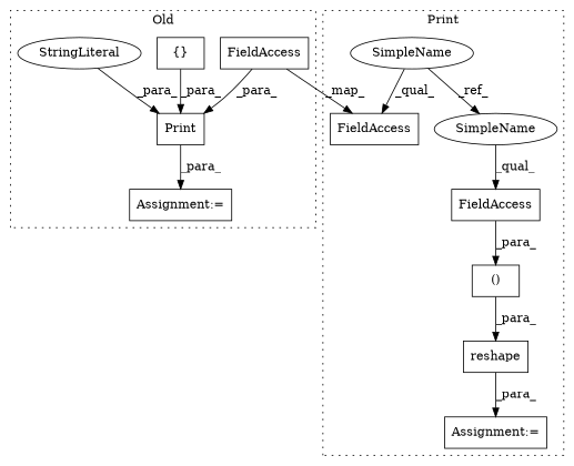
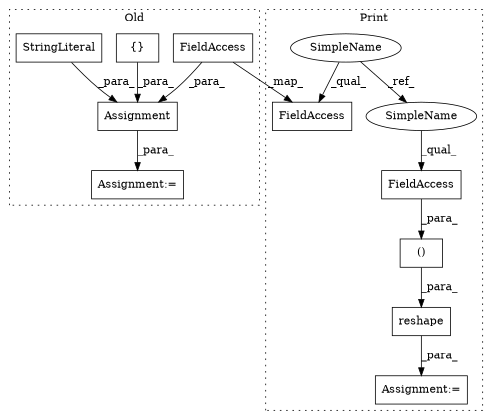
  digraph {
    node [a=22 l=15 s=6666 shape=box]
-   n1 [a=32 l="6,1" label=Print s="6430,6505"]
+   n1 [a=32 l="6,1" label=Assignment s="6430,6505"]
    n2 [a=4 l="1,1" label="{}" s="6462,6478"]
    n3 [label=FieldAccess s=6480]
    n4 [a=7 l=1 label="Assignment:=" s=6418]
-   n5 [a=45 l=9 label=StringLiteral s=6496 shape=ellipse]
+   n5 [a=45 l=9 label=StringLiteral s=6496]
    n6 [a=106 l=39 label="()" s=6642]
    n7 [label=FieldAccess]
    n8 [a=32 l="8,2" label=reshape s="6611,6681"]
    n9 [a=42 l=4 label=SimpleName s=6144 shape=ellipse]
    n10 [label=FieldAccess s=6357]
    n11 [a=7 l=1 label="Assignment:=" s=6599]
    n12 [a=42 l=4 label=SimpleName shape=ellipse]
    subgraph cluster_1 {
      label=Old
      style=dotted
      n1
      n2
      n3
      n4
      n5
    }
    subgraph cluster_2 {
      label=Print
      style=dotted
      n6
      n7
      n8
      n9
      n10
      n11
      n12
    }
    n1 -> n4 [label=_para_]
    n2 -> n1 [label=_para_]
    n3 -> n1 [label=_para_]
    n3 -> n10 [label=_map_]
    n5 -> n1 [label=_para_]
    n6 -> n8 [label=_para_]
    n7 -> n6 [label=_para_]
    n8 -> n11 [label=_para_]
    n9 -> n10 [label=_qual_]
    n9 -> n12 [label=_ref_]
    n12 -> n7 [label=_qual_]
  }
